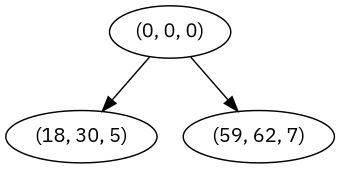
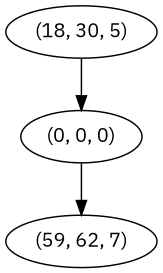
  digraph {
    fontname="IBM Plex Sans"
    node [fontname="IBM Plex Sans"]
    edge [fontname="IBM Plex Sans"]
    "(0, 0, 0)"
    "(18, 30, 5)"
    n3 [label="(59, 62, 7)"]
-   "(0, 0, 0)" -> "(18, 30, 5)"
+   "(18, 30, 5)" -> "(0, 0, 0)"
    "(0, 0, 0)" -> n3
  }
